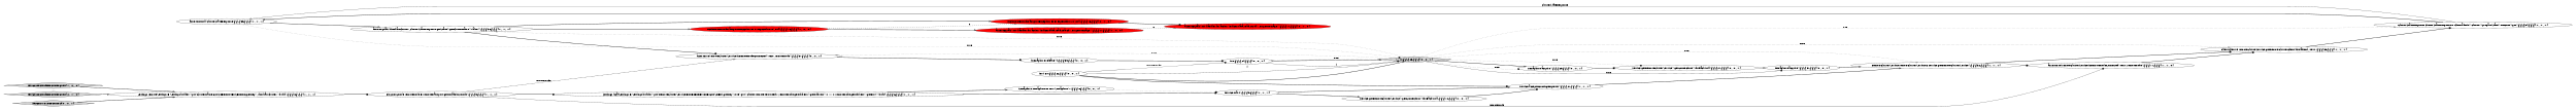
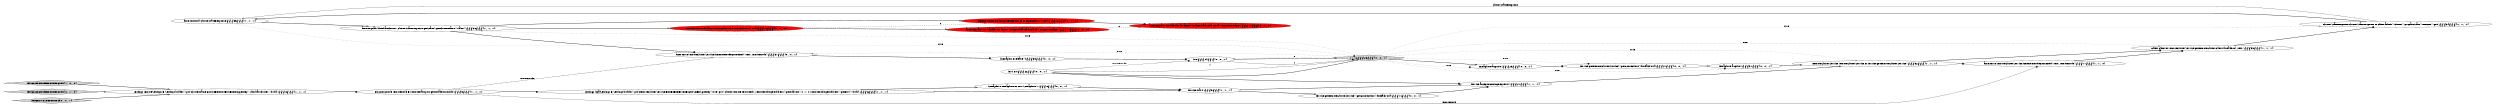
  digraph {
    rankdir=LR
    node [fillcolor=white shape=ellipse style=filled]
    edge [arrowhead=onormal style=bold]
    n1 [label="assertNotNull(clusterStateResponse)@@@35@@@['1', '1', '1']"]
    n2 [label="assertEquals(\"foo_bar_cluster\",clusterStateResponse.getState().getClusterName().value())@@@36@@@['1', '1', '1']"]
    n3 [fillcolor=lightgray label="i < 10@@@23@@@['0', '0', '1']" shape=diamond]
    n4 [label="assertTrue(remoteClusterService.isRemoteNodeConnected(\"test\",remoteNode))@@@37@@@['0', '0', '1']"]
    n5 [fillcolor=red label="ActionNotFoundTransportException ex = expectThrows(,null)@@@16@@@['0', '1', '0']"]
    n6 [fillcolor=red label="ActionNotFoundTransportException ex = expectThrows(,null)@@@16@@@['1', '0', '0']"]
    n7 [label="{semaphore.release()}@@@39@@@['0', '0', '1']"]
    n8 [label="i++@@@24@@@['0', '0', '1']"]
    n9 [fillcolor=red label="assertEquals(\"No handler for action (indices:data/read/scroll(\",ex.getMessage())@@@17@@@['0', '1', '0']"]
    n10 [label="int i = 0@@@22@@@['0', '0', '1']"]
    n11 [label="service.acceptIncomingRequests()@@@21@@@['1', '1', '1']"]
    n12 [label="semaphore.acquire()@@@31@@@['0', '0', '1']"]
    n13 [label="RemoteClusterService remoteClusterService = service.getRemoteClusterService()@@@32@@@['1', '1', '1']"]
    n14 [label="semaphore.acquire()@@@25@@@['0', '0', '1']"]
    n15 [label="service.getRemoteClusterService().getConnections().forEach(null)@@@27@@@['0', '0', '1']"]
    n16 [label="ClusterStateResponse clusterStateResponse = client.admin().cluster().prepareState().execute().get()@@@34@@@['1', '1', '1']"]
    n17 [label="Client client = remoteClusterService.getRemoteClusterClient(threadPool,\"test\")@@@33@@@['1', '1', '1']"]
    n18 [label="Semaphore semaphore = new Semaphore(1)@@@8@@@['0', '0', '1']"]
    n19 [label="service.start()@@@9@@@['1', '1', '1']"]
    n20 [label="service.getRemoteClusterService().getConnections().forEach(null)@@@10@@@['0', '0', '1']"]
    n21 [label="DiscoveryNode remoteNode = remoteTransport.getLocalDiscoNode()@@@5@@@['1', '1', '1']"]
    n22 [label="Settings localSettings = Settings.builder().put(RemoteClusterService.ENABLE_REMOTE_CLUSTERS.getKey(),true).put(\"cluster.remote.test.seeds\",remoteNode.getAddress().getAddress() + \":\" + remoteNode.getAddress().getPort()).build()@@@6@@@['1', '1', '1']"]
    n23 [label="assertTrue(remoteClusterService.isRemoteNodeConnected(\"test\",remoteNode))@@@11@@@['1', '1', '0']"]
    n24 [fillcolor=red label="assertEquals(\"No handler for action (indices:data/read/search(\",ex.getMessage())@@@17@@@['1', '0', '0']"]
    n25 [fillcolor=lightgray label="testConnectAndExecuteRequest['1', '0', '0']" shape=diamond]
    n26 [label="Settings remoteSettings = Settings.builder().put(ClusterName.CLUSTER_NAME_SETTING.getKey(),\"foo_bar_cluster\").build()@@@3@@@['1', '1', '1']"]
    n27 [fillcolor=lightgray label="testConnectAndExecuteRequest['0', '1', '0']" shape=diamond]
    n28 [fillcolor=lightgray label="testEnsureWeReconnect['0', '0', '1']" shape=diamond]
    n1 -> n2
    n1 -> n3 [arrowhead=box label=true style=dotted]
    n2 -> n4 [arrowhead=box]
    n2 -> n5
    n2 -> n6
    n3 -> n2 [label=true style=dotted]
    n3 -> n4 [label=true style=dotted]
-   n3 -> n8 [label=true style=dotted]
-   n3 -> n12 [arrowhead=box label=true style=solid]
+   n3 -> n8 [label=0 style=dotted]
+   n3 -> n12 [arrowhead=box label=true style=dotted]
    n3 -> n13 [label=true style=dotted]
    n3 -> n14 [arrowhead=box label=true style=dotted]
    n3 -> n14
    n3 -> n15 [arrowhead=box label=true style=dotted]
    n3 -> n16 [label=true style=dotted]
    n3 -> n17 [label=true style=dotted]
    n4 -> n7 [arrowhead=box]
    n5 -> n9 [arrowhead=box]
    n6 -> n5 [label=0 style=dashed]
    n6 -> n24
    n7 -> n8 [arrowhead=box]
    n8 -> n3 [arrowhead=box label=i style=solid]
    n8 -> n3
    n10 -> n3
    n10 -> n3 [label=i style=solid]
    n10 -> n8 [arrowhead=box label=remoteNode style=solid]
    n10 -> n11 [arrowhead=box]
    n11 -> n13
    n12 -> n13
    n13 -> n17 [arrowhead=box]
    n13 -> n23 [arrowhead=box]
    n14 -> n15 [arrowhead=box]
    n15 -> n12
    n16 -> n1
    n16 -> n1 [label=clusterStateResponse style=solid]
    n17 -> n16 [arrowhead=box]
-   n18 -> n19 [arrowhead=box style=dotted]
+   n18 -> n19 [arrowhead=box]
    n19 -> n11
    n19 -> n20
    n20 -> n11 [arrowhead=box]
    n21 -> n4 [label=remoteNode style=solid]
    n21 -> n22 [arrowhead=box]
    n21 -> n23 [arrowhead=box label=remoteNode style=solid]
    n22 -> n18
    n22 -> n19 [arrowhead=box]
    n23 -> n17 [arrowhead=box]
    n24 -> n9 [label=0 style=dashed]
    n25 -> n26
    n26 -> n21 [arrowhead=box]
    n27 -> n26
    n28 -> n26
  }
